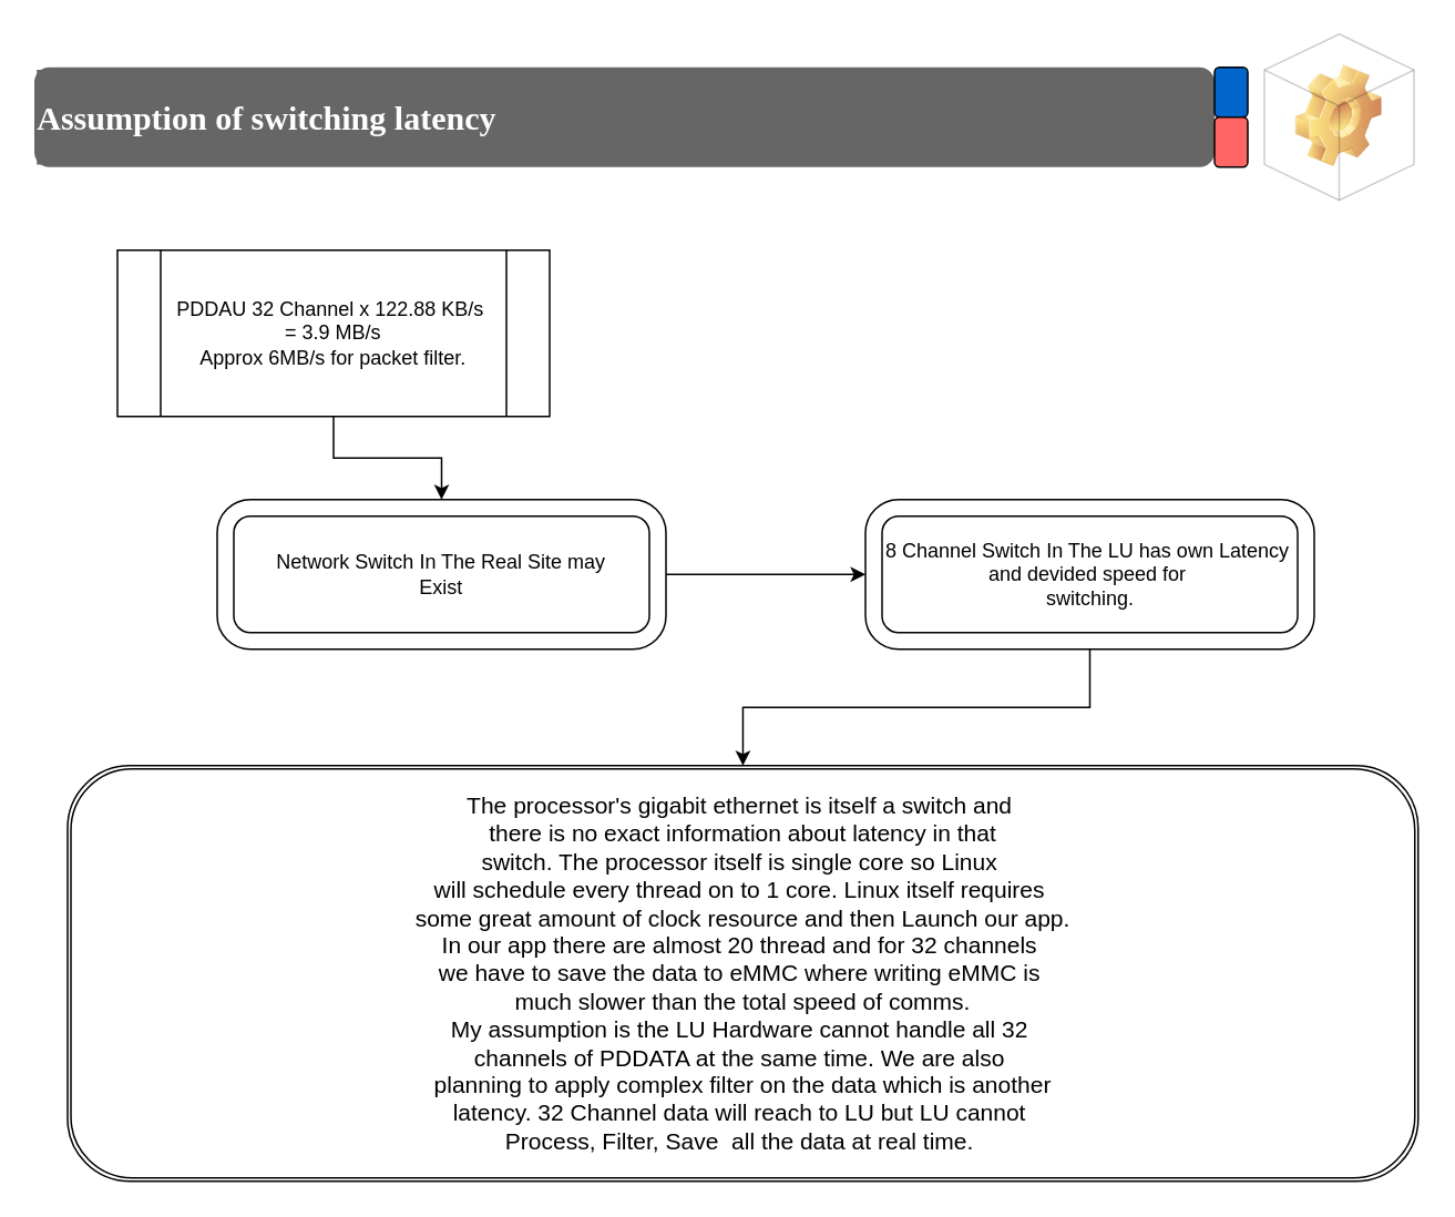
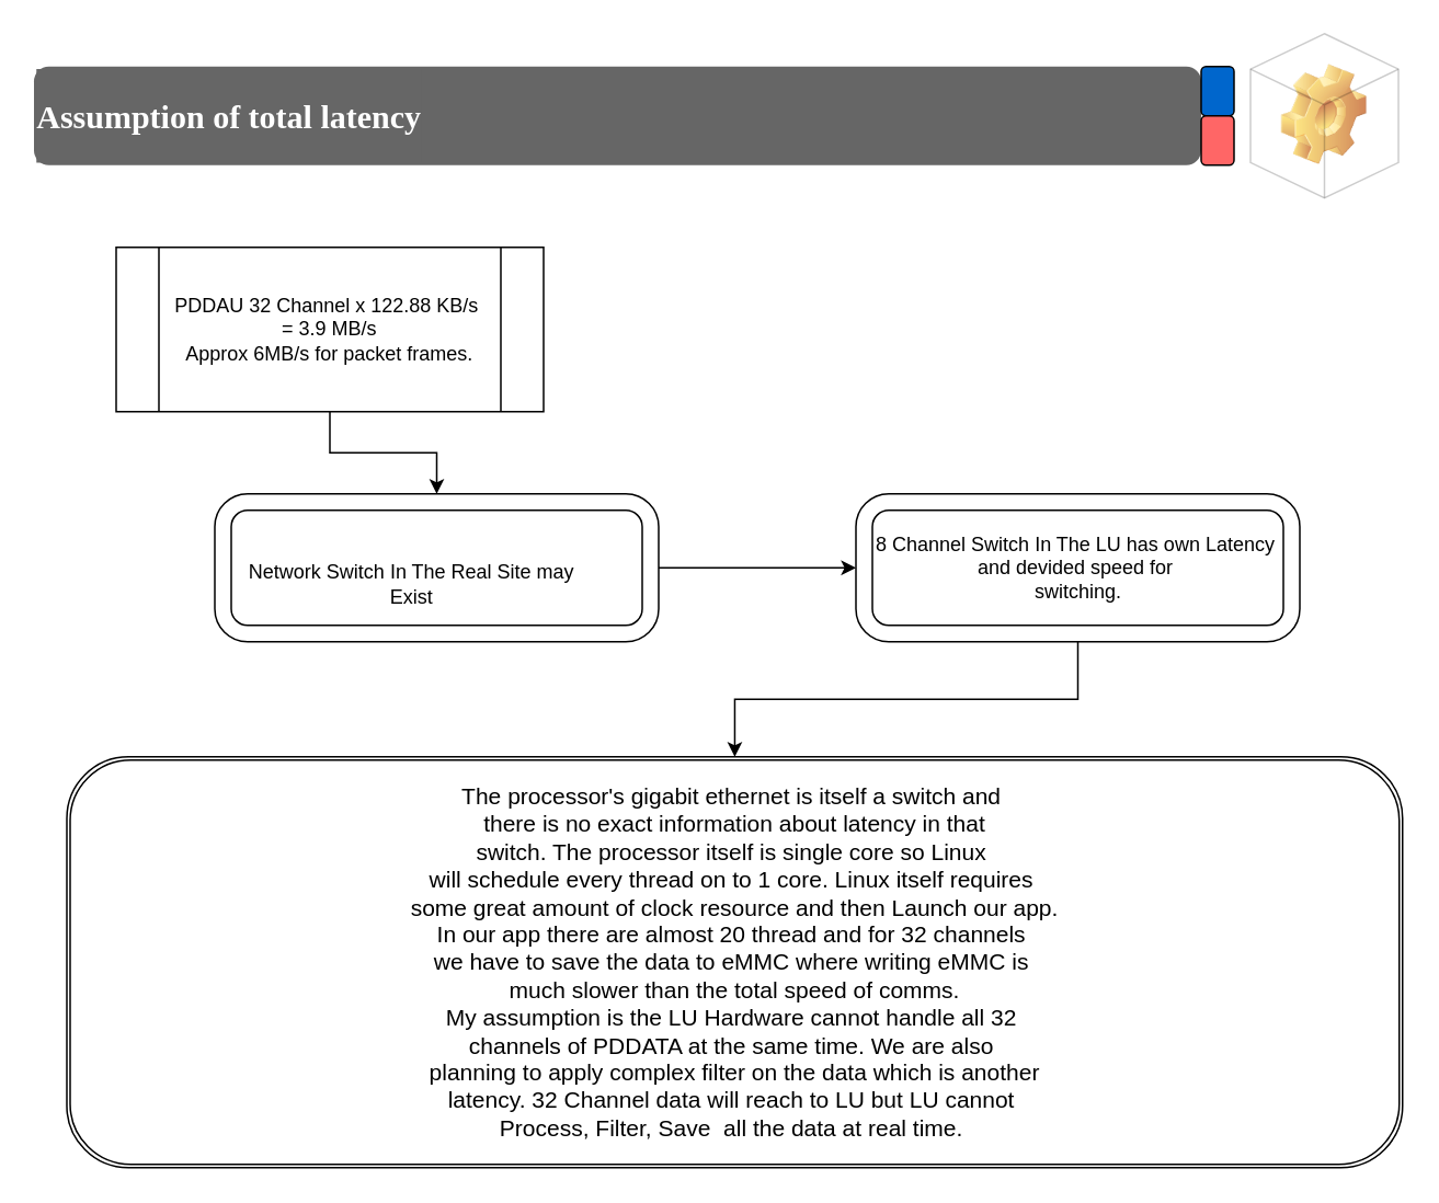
  <mxCell id="0" />
  <mxCell id="1" parent="0" />
- <mxCell id="2" value="&lt;h5&gt;&lt;font face=&quot;Lucida Console&quot;&gt;&lt;span style=&quot;font-size: 20px;&quot;&gt;Assumption of switching latency&lt;/span&gt;&lt;/font&gt;&lt;/h5&gt;" style="text;strokeColor=none;align=left;fillColor=#666666;html=1;verticalAlign=middle;whiteSpace=wrap;rounded=1;fontColor=#FFFFFF;labelBackgroundColor=#666666;" parent="1" vertex="1"><mxGeometry y="40" width="710" height="60" as="geometry" x="20" /></mxCell>
+ <mxCell id="2" value="&lt;h5&gt;&lt;font face=&quot;Lucida Console&quot;&gt;&lt;span style=&quot;font-size: 20px;&quot;&gt;Assumption of total latency&lt;/span&gt;&lt;/font&gt;&lt;/h5&gt;" style="text;strokeColor=none;align=left;fillColor=#666666;html=1;verticalAlign=middle;whiteSpace=wrap;rounded=1;fontColor=#FFFFFF;labelBackgroundColor=#666666;" parent="1" vertex="1"><mxGeometry y="40" width="710" height="60" as="geometry" x="20" /></mxCell>
  <mxCell id="3" value="" style="rounded=1;whiteSpace=wrap;html=1;fillColor=#0066CC;" parent="1" vertex="1"><mxGeometry x="730" y="40" width="20" height="30" as="geometry" /></mxCell>
  <mxCell id="4" value="" style="rounded=1;whiteSpace=wrap;html=1;fillColor=#FF6666;" parent="1" vertex="1"><mxGeometry x="730" y="70" width="20" height="30" as="geometry" /></mxCell>
- <mxCell id="5" value="PDDAU 32 Channel x 122.88 KB/s&amp;nbsp;&lt;div&gt;= 3.9 MB/s&lt;/div&gt;&lt;div&gt;Approx 6MB/s for packet filter.&lt;/div&gt;" style="shape=process;whiteSpace=wrap;html=1;backgroundOutline=1;" vertex="1" parent="1"><mxGeometry x="70" y="150" width="260" height="100" as="geometry" /></mxCell>
+ <mxCell id="5" value="PDDAU 32 Channel x 122.88 KB/s&amp;nbsp;&lt;div&gt;= 3.9 MB/s&lt;/div&gt;&lt;div&gt;Approx 6MB/s for packet frames.&lt;/div&gt;" style="shape=process;whiteSpace=wrap;html=1;backgroundOutline=1;" vertex="1" parent="1"><mxGeometry x="70" y="150" width="260" height="100" as="geometry" /></mxCell>
  <mxCell id="6" value="" style="verticalLabelPosition=bottom;verticalAlign=top;html=1;shape=mxgraph.basic.rounded_frame;dx=10;whiteSpace=wrap;" vertex="1" parent="1"><mxGeometry x="130" y="300" width="270" height="90" as="geometry" /></mxCell>
  <mxCell id="7" style="edgeStyle=orthogonalEdgeStyle;rounded=0;orthogonalLoop=1;jettySize=auto;html=1;exitX=0.5;exitY=1;exitDx=0;exitDy=0;entryX=0.5;entryY=0;entryDx=0;entryDy=0;entryPerimeter=0;" edge="1" parent="1" source="5" target="6"><mxGeometry relative="1" as="geometry" /></mxCell>
  <mxCell id="8" value="8 Channel Switch In The LU has own Latency&amp;nbsp;&lt;div&gt;and devided speed for&amp;nbsp;&lt;/div&gt;&lt;div&gt;switching.&lt;/div&gt;" style="text;html=1;align=center;verticalAlign=middle;resizable=0;points=[];autosize=1;strokeColor=none;fillColor=none;" vertex="1" parent="1"><mxGeometry x="520" y="315" width="270" height="60" as="geometry" /></mxCell>
- <mxCell id="9" value="Network Switch In The Real Site may&lt;div&gt;Exist&lt;/div&gt;" style="text;html=1;align=center;verticalAlign=middle;whiteSpace=wrap;rounded=0;" vertex="1" parent="1"><mxGeometry x="150" y="320" width="230" height="50" as="geometry" /></mxCell>
+ <mxCell id="9" value="Network Switch In The Real Site may&lt;div&gt;Exist&lt;/div&gt;" style="text;html=1;align=center;verticalAlign=middle;whiteSpace=wrap;rounded=0;" vertex="1" parent="1"><mxGeometry x="135" y="330" width="230" height="50" as="geometry" /></mxCell>
  <mxCell id="10" style="edgeStyle=orthogonalEdgeStyle;rounded=0;orthogonalLoop=1;jettySize=auto;html=1;exitX=0.5;exitY=1;exitDx=0;exitDy=0;exitPerimeter=0;" edge="1" parent="1" source="11" target="13"><mxGeometry relative="1" as="geometry" /></mxCell>
  <mxCell id="11" value="" style="verticalLabelPosition=bottom;verticalAlign=top;html=1;shape=mxgraph.basic.rounded_frame;dx=10;whiteSpace=wrap;" vertex="1" parent="1"><mxGeometry x="520" y="300" width="270" height="90" as="geometry" /></mxCell>
  <mxCell id="12" style="edgeStyle=orthogonalEdgeStyle;rounded=0;orthogonalLoop=1;jettySize=auto;html=1;entryX=0;entryY=0.5;entryDx=0;entryDy=0;entryPerimeter=0;" edge="1" parent="1" source="6" target="11"><mxGeometry relative="1" as="geometry" /></mxCell>
  <mxCell id="13" value="&lt;font style=&quot;font-size: 14px;&quot;&gt;The processor's gigabit ethernet is itself a switch and&amp;nbsp;&lt;/font&gt;&lt;div style=&quot;font-size: 14px;&quot;&gt;&lt;font style=&quot;font-size: 14px;&quot;&gt;there is no exact information about latency in that&lt;/font&gt;&lt;/div&gt;&lt;div style=&quot;font-size: 14px;&quot;&gt;&lt;font style=&quot;font-size: 14px;&quot;&gt;switch. The processor itself is single core so Linux&amp;nbsp;&lt;/font&gt;&lt;/div&gt;&lt;div style=&quot;font-size: 14px;&quot;&gt;&lt;font style=&quot;font-size: 14px;&quot;&gt;will schedule every thread on to 1 core. Linux itself requires&amp;nbsp;&lt;/font&gt;&lt;/div&gt;&lt;div style=&quot;font-size: 14px;&quot;&gt;&lt;font style=&quot;font-size: 14px;&quot;&gt;some great amount of clock resource and then Launch our app.&lt;/font&gt;&lt;/div&gt;&lt;div style=&quot;font-size: 14px;&quot;&gt;&lt;font style=&quot;font-size: 14px;&quot;&gt;In our app there are almost 20 thread and for 32 channels&amp;nbsp;&lt;/font&gt;&lt;/div&gt;&lt;div style=&quot;font-size: 14px;&quot;&gt;&lt;font style=&quot;font-size: 14px;&quot;&gt;we have to save the data to eMMC where writing eMMC is&amp;nbsp;&lt;/font&gt;&lt;/div&gt;&lt;div style=&quot;font-size: 14px;&quot;&gt;&lt;font style=&quot;font-size: 14px;&quot;&gt;much slower than the total speed of comms.&lt;/font&gt;&lt;/div&gt;&lt;div style=&quot;font-size: 14px;&quot;&gt;&lt;font style=&quot;font-size: 14px;&quot;&gt;My assumption is the LU Hardware cannot handle all 32&amp;nbsp;&lt;/font&gt;&lt;/div&gt;&lt;div style=&quot;font-size: 14px;&quot;&gt;&lt;font style=&quot;font-size: 14px;&quot;&gt;channels of PDDATA at the same time. We are also&amp;nbsp;&lt;/font&gt;&lt;/div&gt;&lt;div style=&quot;font-size: 14px;&quot;&gt;&lt;font style=&quot;font-size: 14px;&quot;&gt;planning to apply complex filter on the data which is another&lt;/font&gt;&lt;/div&gt;&lt;div style=&quot;font-size: 14px;&quot;&gt;&lt;font style=&quot;font-size: 14px;&quot;&gt;latency. 32 Channel data will reach to LU but LU cannot&amp;nbsp;&lt;/font&gt;&lt;/div&gt;&lt;div style=&quot;font-size: 14px;&quot;&gt;&lt;font style=&quot;font-size: 14px;&quot;&gt;Process, Filter, Save&amp;nbsp; all the data at real time.&amp;nbsp;&lt;/font&gt;&lt;/div&gt;" style="shape=ext;double=1;rounded=1;whiteSpace=wrap;html=1;" vertex="1" parent="1"><mxGeometry x="40" y="460" width="812.5" height="250" as="geometry" /></mxCell>
  <mxCell id="14" value="" style="shape=image;html=1;verticalLabelPosition=bottom;verticalAlign=top;imageAspect=1;aspect=fixed;image=img/clipart/Gear_128x128.png" vertex="1" parent="1"><mxGeometry x="779" y="39" width="52" height="61" as="geometry" /></mxCell>
  <mxCell id="15" value="" style="html=1;whiteSpace=wrap;shape=isoCube2;backgroundOutline=1;isoAngle=15;gradientColor=none;opacity=20;" vertex="1" parent="1"><mxGeometry x="760" width="90" height="100" as="geometry" y="20" /></mxCell>
